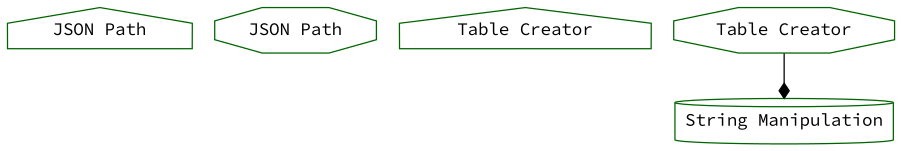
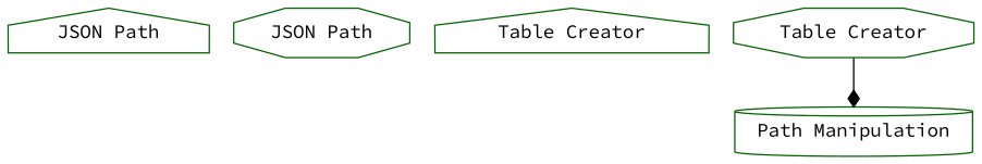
  digraph {
    rankdir=TB
    fontname="Source Code Pro"
    node [color=darkgreen shape=house fontname="Source Code Pro"]
    n1 [label="JSON Path"]
    n2 [label="JSON Path" shape=octagon]
    n3 [label="Table Creator"]
    n4 [label="Table Creator" shape=octagon]
-   n5 [label="String Manipulation" shape=cylinder]
+   n5 [label="Path Manipulation" shape=cylinder]
    n4 -> n5 [style=solid arrowhead=diamond fontname="Source Code Pro"]
  }
